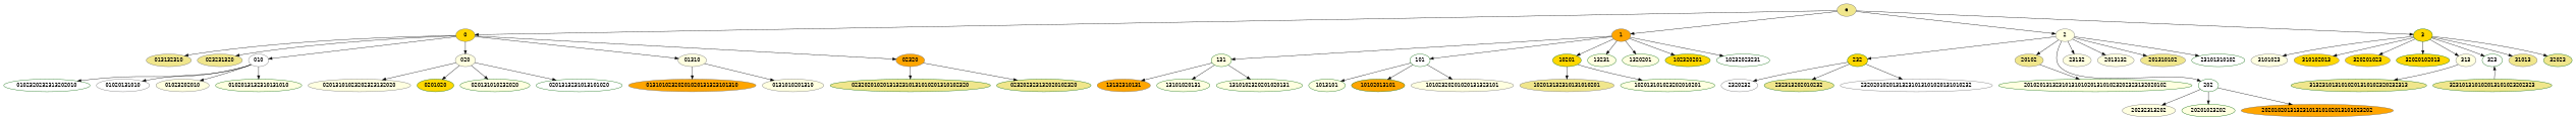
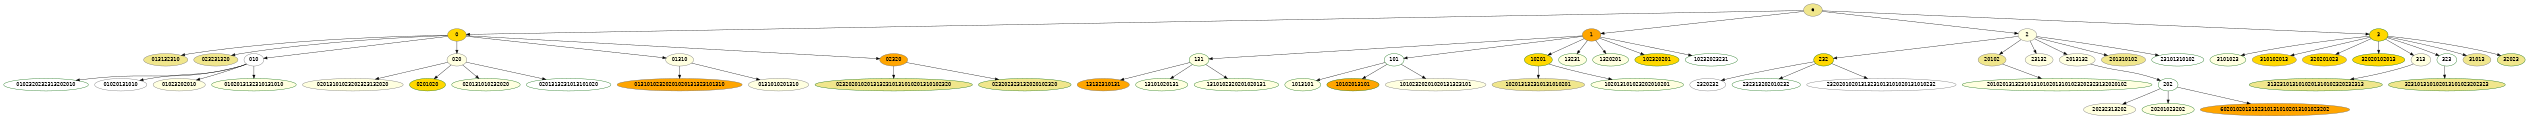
  digraph {
    node [color=gray40 fillcolor=lightyellow fontname=DejaVuSans style=filled]
    e [fillcolor=khaki]
    0 [fillcolor=gold]
    1 [fillcolor=orange]
    2
    3 [color=darkgreen fillcolor=gold]
    010 [fillcolor=white]
    020
    01310
    02320 [fillcolor=orange]
    013132310 [fillcolor=khaki]
    023231320 [fillcolor=khaki]
    131 [color=darkgreen]
    101 [color=darkgreen fillcolor=white]
    10201 [color=darkgreen fillcolor=gold]
    13231 [color=darkgreen]
    1320201 [color=darkgreen]
    102320201 [color=darkgreen fillcolor=gold]
    10232023231 [color=darkgreen fillcolor=white]
    232 [color=darkgreen fillcolor=gold]
    202 [color=darkgreen fillcolor=white]
    20102 [fillcolor=khaki]
    23132
    2013132
    201310102 [fillcolor=khaki]
    23101310102 [color=darkgreen fillcolor=white]
    313
    323 [color=darkgreen fillcolor=white]
    31013 [fillcolor=khaki]
    32023 [color=darkgreen fillcolor=khaki]
-   3101023
+   3101023 [color=darkgreen]
    310102013 [fillcolor=gold]
    320201023 [fillcolor=gold]
    32020102013 [color=darkgreen fillcolor=gold]
    01020131010 [fillcolor=white]
    01023202010
    0102013132310131010 [color=darkgreen]
    0102320232313202010 [color=darkgreen fillcolor=white]
    0201020 [color=darkgreen fillcolor=gold]
    020131010232020 [color=darkgreen]
    0201313231013101020 [color=darkgreen fillcolor=white]
    02013101023202323132020
    0131010201310
    01310102320201020131323101310 [fillcolor=orange]
    023202323132020102320 [color=darkgreen fillcolor=khaki]
    0232020102013132310131010201310102320 [color=darkgreen fillcolor=khaki]
    13132310131 [fillcolor=orange]
    13101020131 [color=darkgreen]
    1310102320201020131 [color=darkgreen]
    1013101 [color=darkgreen]
    10102013101 [color=darkgreen fillcolor=orange]
    10102320201020131323101
    102013101023202010201 [color=darkgreen]
    102013132310131010201 [fillcolor=khaki]
    2320232 [fillcolor=white]
-   232313202010232 [color=darkgreen fillcolor=khaki]
+   232313202010232 [color=darkgreen fillcolor=white]
    23202010201313231013101020131010232 [fillcolor=white]
    20232313202
    20201023202 [color=darkgreen]
-   20201020131323101310102013101023202 [fillcolor=orange]
+   20201020131323101310102013101023202 [fillcolor=orange label=60201020131323101310102013101023202]
    201020131323101310102013101023202323132020102 [color=darkgreen]
    3132310131010201310102320232313 [color=darkgreen fillcolor=khaki]
    323101310102013101023202323 [color=darkgreen fillcolor=khaki]
    e -> 0
    e -> 1
    e -> 2
    e -> 3
    0 -> 010
    0 -> 020
    0 -> 01310
    0 -> 02320
    0 -> 013132310
    0 -> 023231320
    1 -> 131
    1 -> 101
    1 -> 10201
    1 -> 13231
    1 -> 1320201
    1 -> 102320201
    1 -> 10232023231
    2 -> 232
-   2 -> 202
+   2013132 -> 202
    2 -> 20102
    2 -> 23132
    2 -> 2013132
    2 -> 201310102
    2 -> 23101310102
    3 -> 313
    3 -> 323
    3 -> 31013
    3 -> 32023
    3 -> 3101023
    3 -> 310102013
    3 -> 320201023
    3 -> 32020102013
    010 -> 01020131010
    010 -> 01023202010
    010 -> 0102013132310131010
    010 -> 0102320232313202010
    020 -> 0201020
    020 -> 020131010232020
    020 -> 0201313231013101020
    020 -> 02013101023202323132020
    01310 -> 0131010201310
    01310 -> 01310102320201020131323101310
    02320 -> 023202323132020102320
    02320 -> 0232020102013132310131010201310102320
    131 -> 13132310131
    131 -> 13101020131
    131 -> 1310102320201020131
    101 -> 1013101
    101 -> 10102013101
    101 -> 10102320201020131323101
    10201 -> 102013101023202010201
    10201 -> 102013132310131010201
    232 -> 2320232
    232 -> 232313202010232
    232 -> 23202010201313231013101020131010232
    202 -> 20232313202
    202 -> 20201023202
    202 -> 20201020131323101310102013101023202
    20102 -> 201020131323101310102013101023202323132020102
    313 -> 3132310131010201310102320232313
-   323101310102013101023202323 -> 323
+   323 -> 323101310102013101023202323
  }
